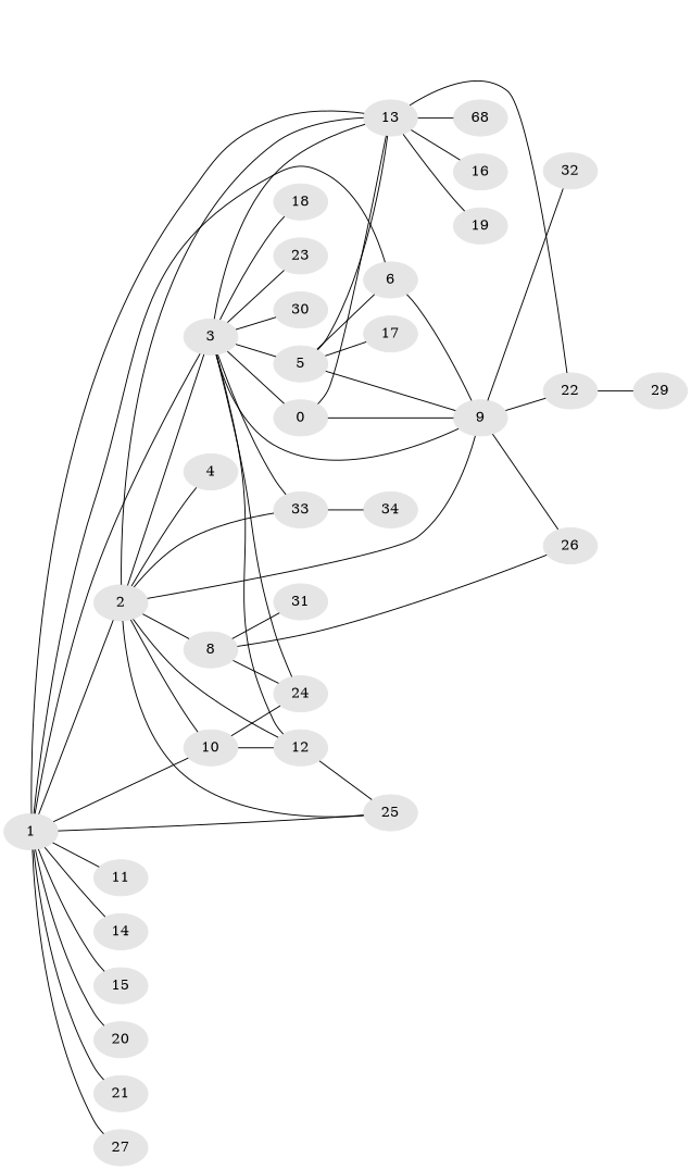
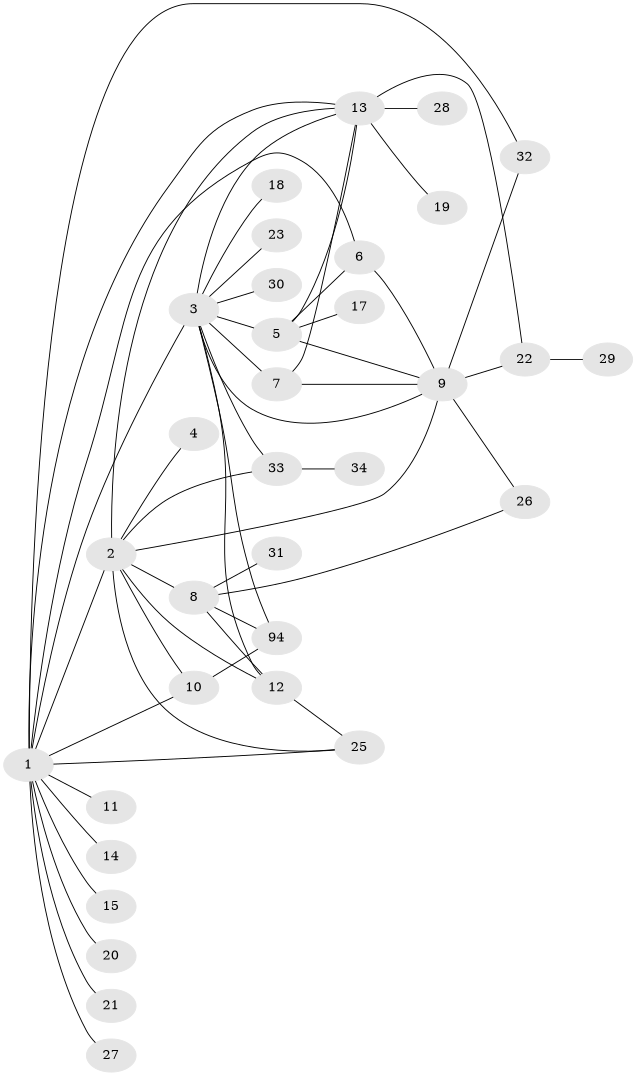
  graph {
    rankdir=LR
    node [color=gray90 style=filled]
    edge [weight=1.0]
    1
    2
    3
    6
    10
    11
    13
    14
    15
    20
    21
    25
    27
    32
    4
    8
    9
    12
    33
-   7 [label=0]
+   7
    5
    18
    23
-   24
+   24 [label=94]
    30
    22
-   16
    19
-   28 [label=68]
+   28
    26
    31
    34
    17
    29
    1 -- 2
    1 -- 3
    1 -- 6
    1 -- 10
    1 -- 11
    1 -- 13
    1 -- 14
    1 -- 15
    1 -- 20
    1 -- 21
    1 -- 25 [weight=2.0]
    1 -- 27
-   2 -- 3
+   1 -- 32
    2 -- 10
    2 -- 13
    2 -- 25
    2 -- 4
    2 -- 8
    2 -- 9
    2 -- 12
    2 -- 33
    3 -- 13 [weight=8.0]
    3 -- 9
    3 -- 12 [weight=3.0]
    3 -- 33
    3 -- 7
    3 -- 5
    3 -- 18
    3 -- 23
    3 -- 24 [weight=2.0]
    3 -- 30
    6 -- 9
-   10 -- 12 [weight=2.0]
+   8 -- 12 [weight=2.0]
    10 -- 24
    13 -- 22
-   13 -- 16
    13 -- 19
    13 -- 28
    8 -- 24
    8 -- 26
    8 -- 31
    9 -- 32
    9 -- 22
    9 -- 26
    12 -- 25
    33 -- 34
    7 -- 13
    7 -- 9 [weight=7.0]
    5 -- 6 [weight=4.0]
    5 -- 13 [weight=2.0]
    5 -- 9
    5 -- 17
    22 -- 29
  }
